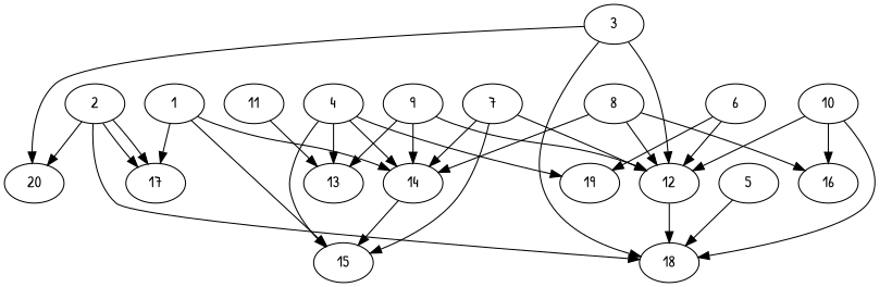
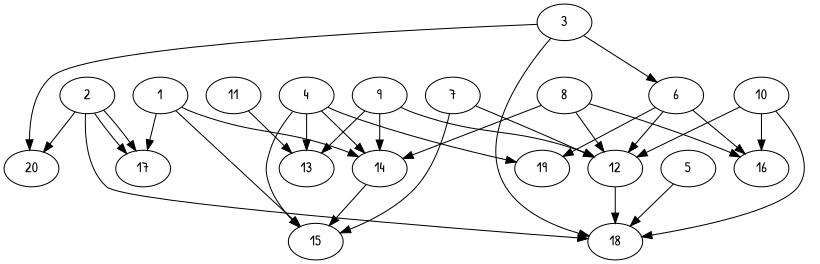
  digraph {
    fontname="Patrick Hand"
    node [alpha=0.19 fontname="Patrick Hand"]
    edge [fontname="Patrick Hand"]
    1 [alpha=0.08 expect_size=33052672]
    14 [alpha=0.17 expect_size=22076416]
    15 [expect_size=46180352]
    17 [alpha=0.09 expect_size=8264704]
    2 [alpha=0.12 expect_size=42517504]
    18 [alpha=0.06 expect_size=22595584]
    20 [expect_size=37550080]
    3 [alpha=0.06 expect_size=29761536]
    12 [alpha=0.16 expect_size=26999808]
    4 [alpha=0.10 expect_size=26686464]
    13 [expect_size=7235584]
    19 [alpha=0.02 expect_size=47946752]
    5 [alpha=0.07 expect_size=28891136]
    6 [alpha=0.17 expect_size=21558272]
    16 [alpha=0.04 expect_size=14870528]
    7 [alpha=0.06 expect_size=38120448]
    8 [alpha=0.11 expect_size=40700928]
    9 [alpha=0.16 expect_size=44844032]
    10 [alpha=0.08 expect_size=22131712]
    11 [alpha=0.14 expect_size=7866368]
    1 -> 14
    1 -> 15
    1 -> 17
    14 -> 15
    2 -> 17
    2 -> 17
    2 -> 18
    2 -> 20
    3 -> 18
    3 -> 20
-   3 -> 12
+   3 -> 6
    12 -> 18
    4 -> 14
    4 -> 15
    4 -> 13
    4 -> 19
    5 -> 18
    6 -> 12
    6 -> 19
-   7 -> 14
+   6 -> 16
    7 -> 15
    7 -> 12
    8 -> 14
    8 -> 12
    8 -> 16
    9 -> 14
    9 -> 12
    9 -> 13
    10 -> 18
    10 -> 12
    10 -> 16
    11 -> 13
  }
